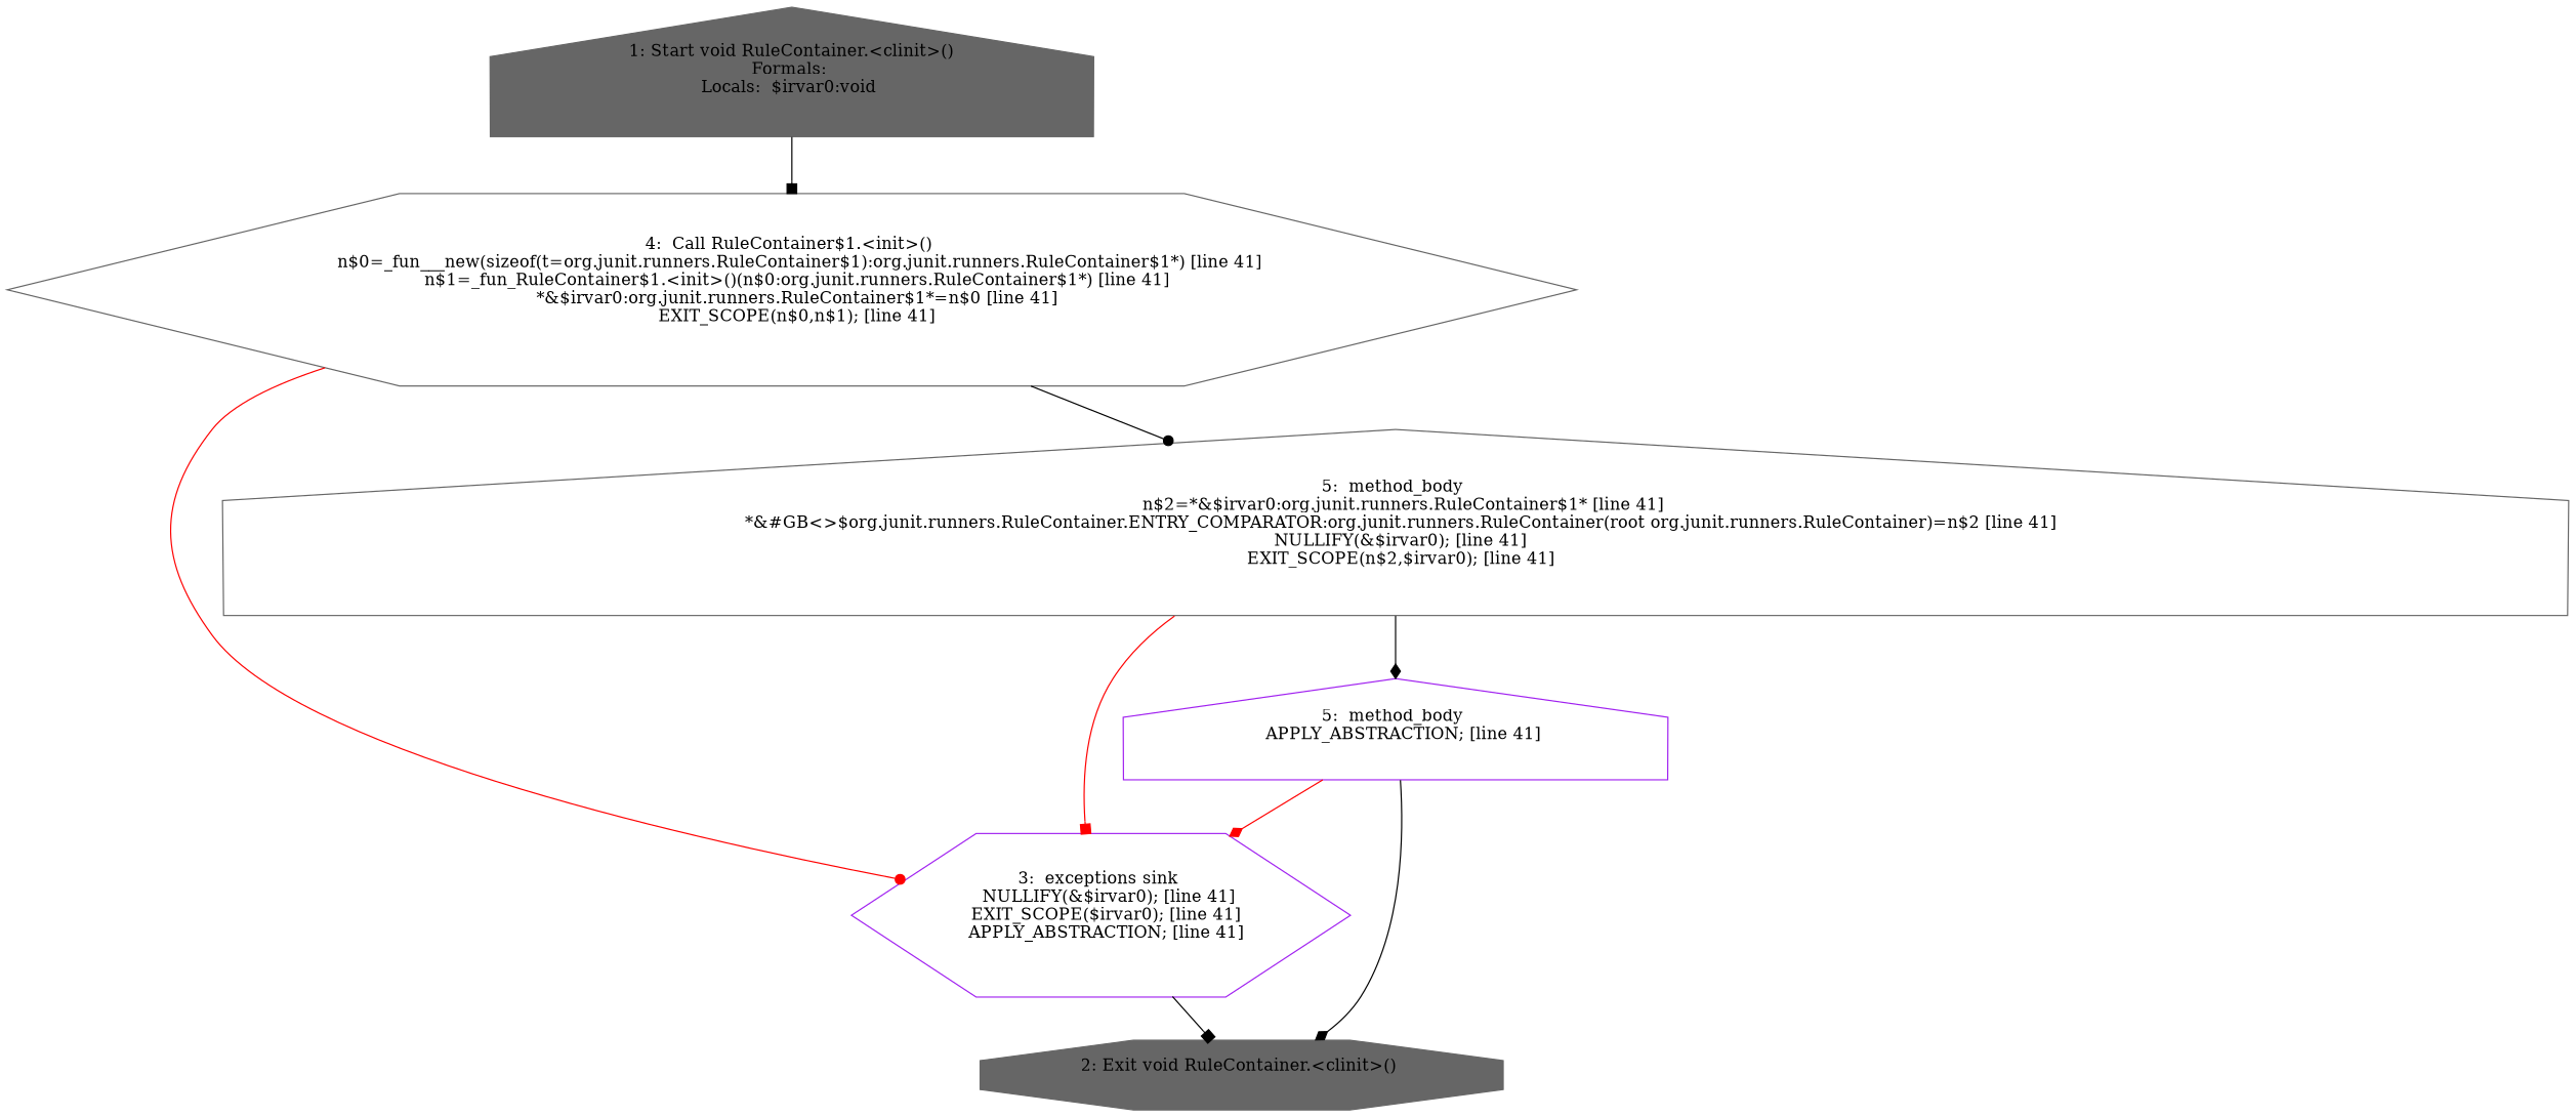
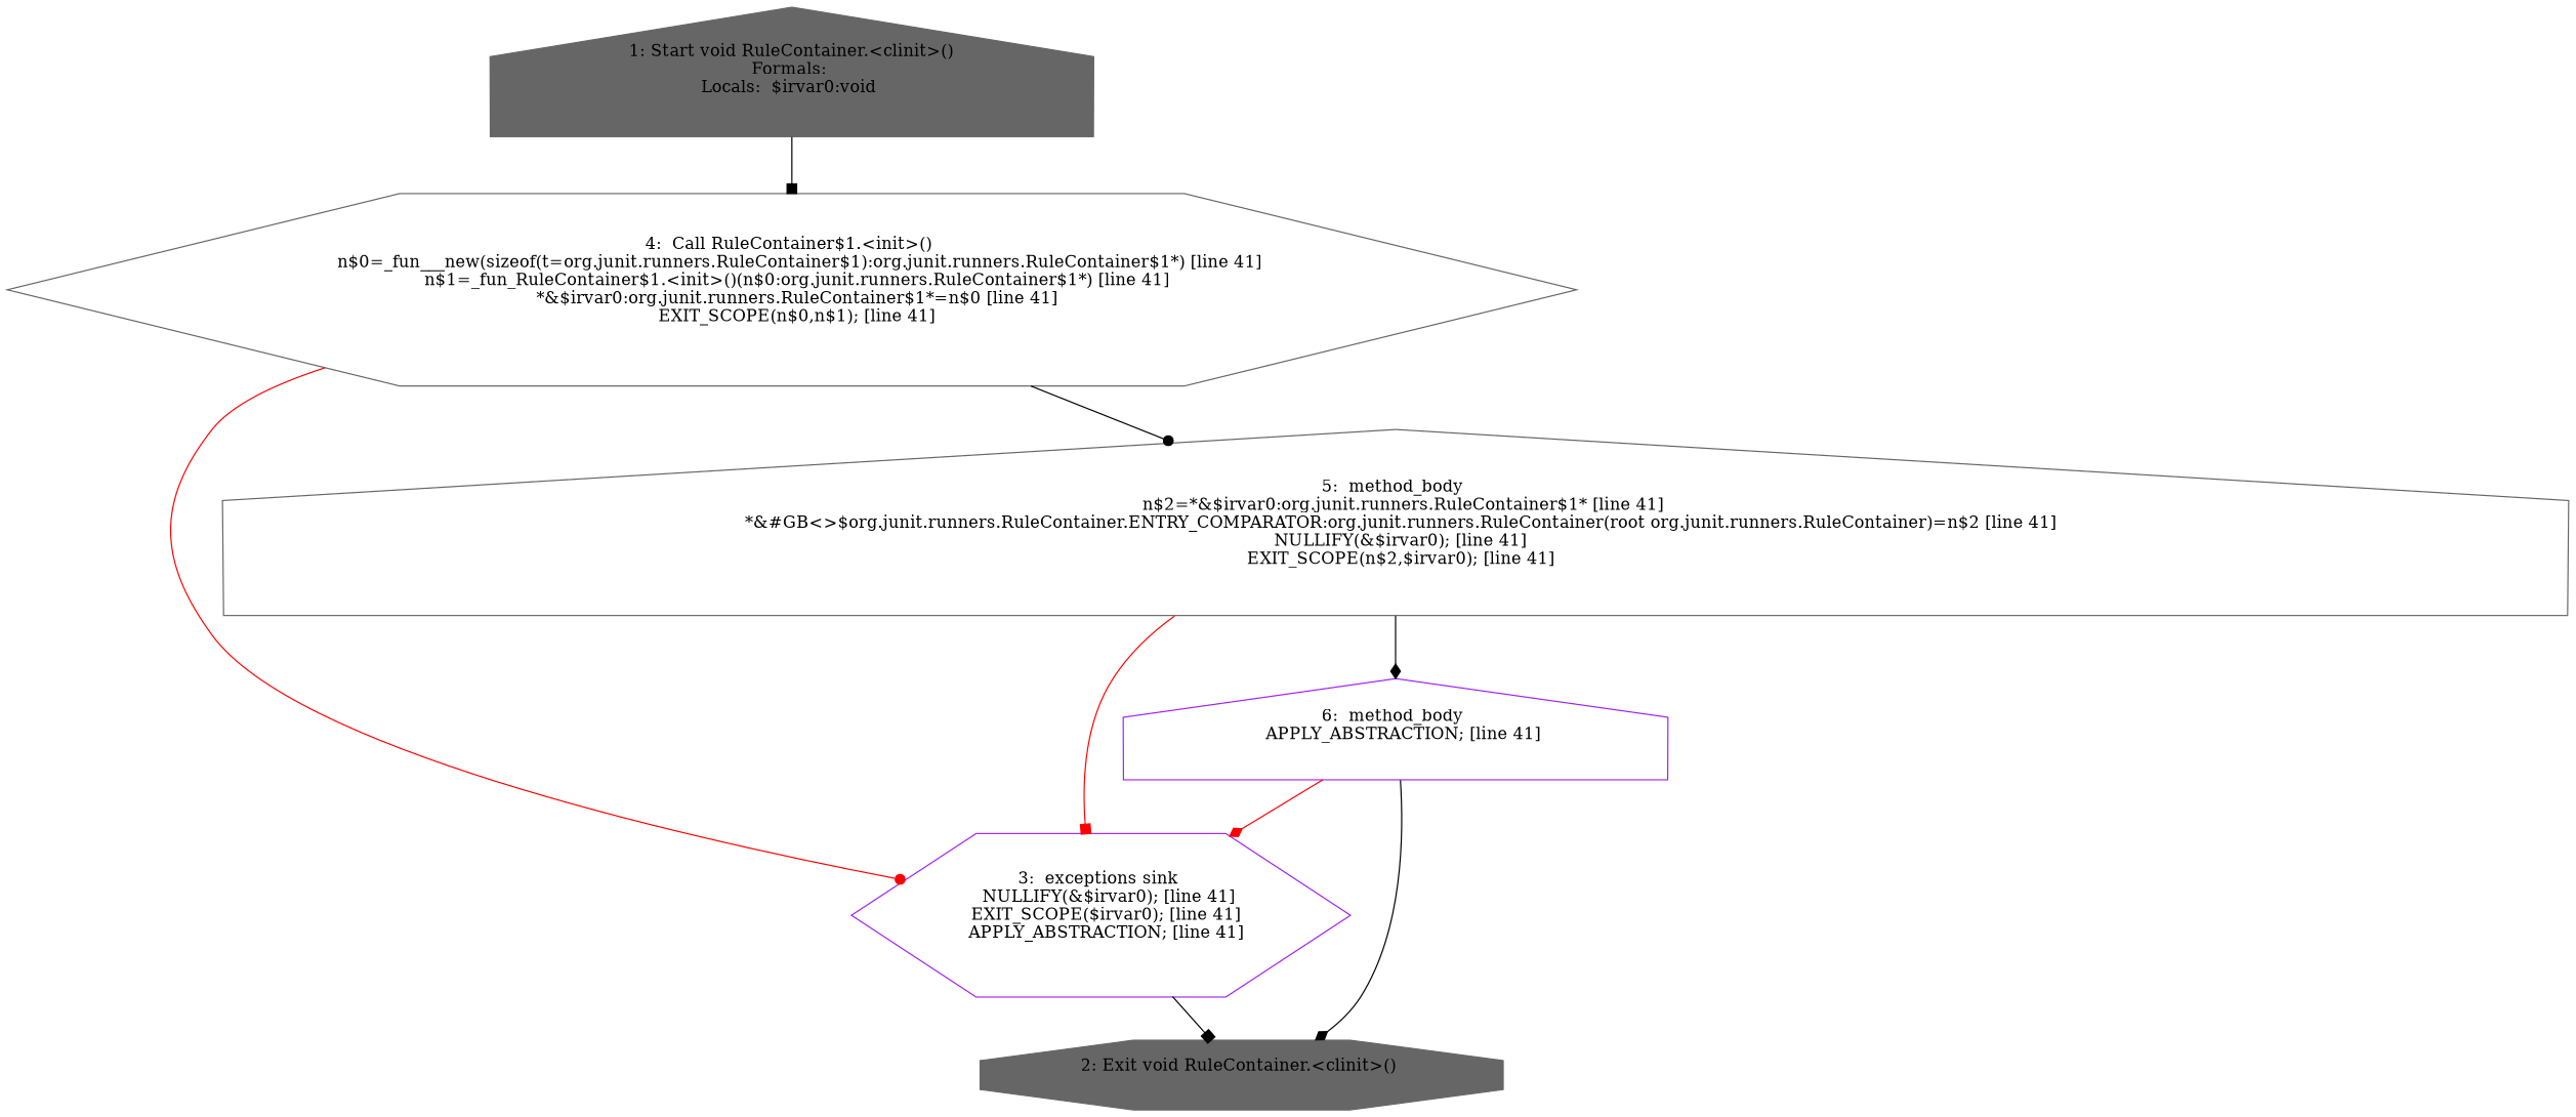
  digraph {
    node [color=gray40 shape=house]
    edge [arrowhead=box]
    n1 [label="1: Start void RuleContainer.<clinit>()\nFormals: \nLocals:  $irvar0:void \n  " style=filled]
    n2 [label="4:  Call RuleContainer$1.<init>() \n   n$0=_fun___new(sizeof(t=org.junit.runners.RuleContainer$1):org.junit.runners.RuleContainer$1*) [line 41]\n  n$1=_fun_RuleContainer$1.<init>()(n$0:org.junit.runners.RuleContainer$1*) [line 41]\n  *&$irvar0:org.junit.runners.RuleContainer$1*=n$0 [line 41]\n  EXIT_SCOPE(n$0,n$1); [line 41]\n " shape=hexagon]
    n3 [label="3:  exceptions sink \n   NULLIFY(&$irvar0); [line 41]\n  EXIT_SCOPE($irvar0); [line 41]\n  APPLY_ABSTRACTION; [line 41]\n " shape=hexagon color=purple]
    n4 [label="5:  method_body \n   n$2=*&$irvar0:org.junit.runners.RuleContainer$1* [line 41]\n  *&#GB<>$org.junit.runners.RuleContainer.ENTRY_COMPARATOR:org.junit.runners.RuleContainer(root org.junit.runners.RuleContainer)=n$2 [line 41]\n  NULLIFY(&$irvar0); [line 41]\n  EXIT_SCOPE(n$2,$irvar0); [line 41]\n "]
    n5 [label="2: Exit void RuleContainer.<clinit>() \n  " style=filled shape=octagon]
-   n6 [label="5:  method_body \n   APPLY_ABSTRACTION; [line 41]\n " color=purple]
+   n6 [label="6:  method_body \n   APPLY_ABSTRACTION; [line 41]\n " color=purple]
    n1 -> n2
    n2 -> n3 [color=red arrowhead=dot]
    n2 -> n4 [arrowhead=dot]
    n3 -> n5
    n4 -> n3 [color=red]
    n4 -> n6 [arrowhead=diamond]
    n6 -> n3 [color=red arrowhead=diamond]
    n6 -> n5 [arrowhead=diamond]
  }
